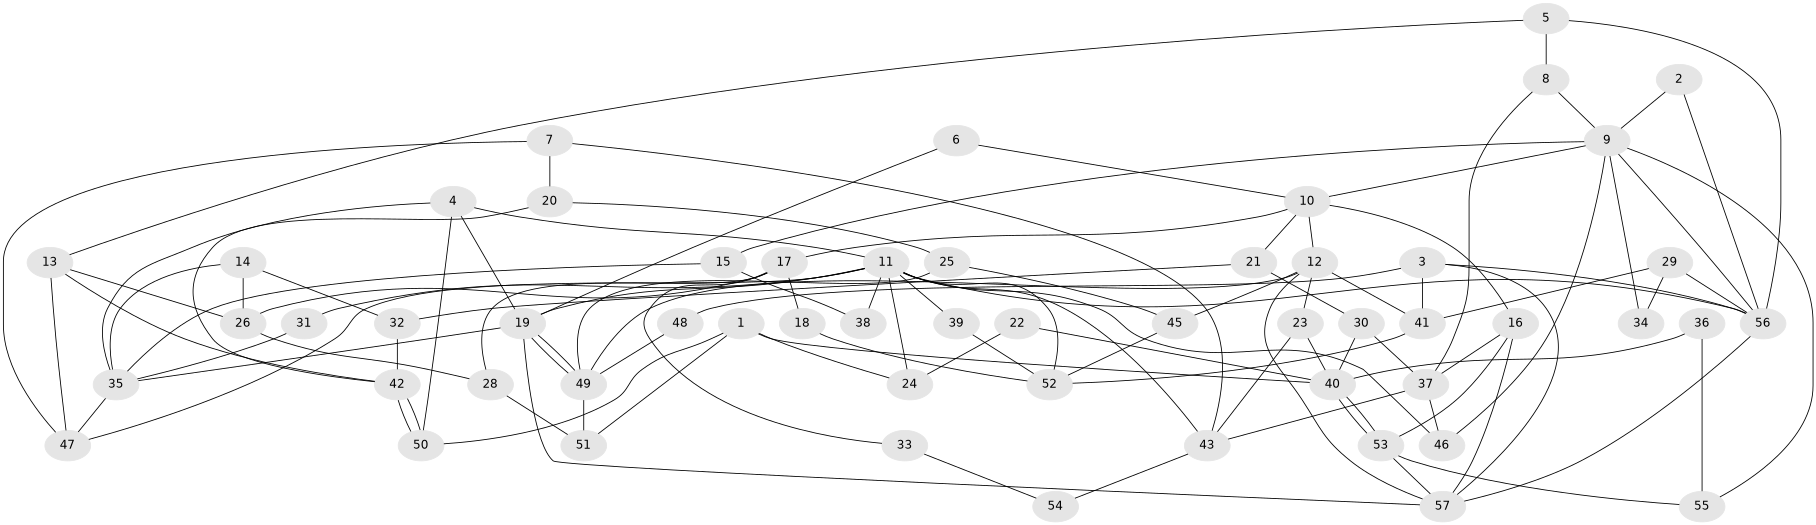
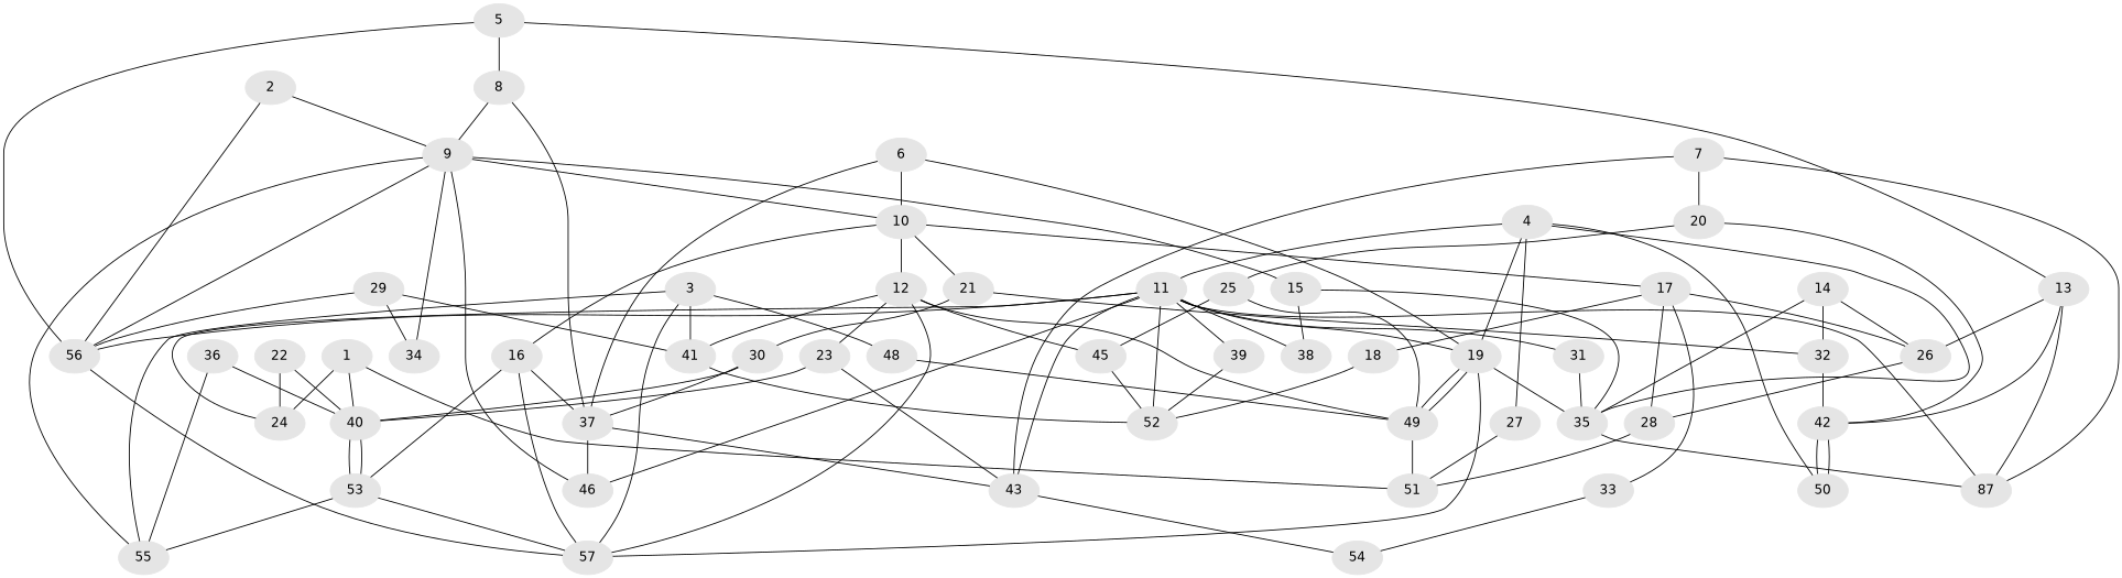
  graph {
    fontname="DejaVu Sans"
    node [color=gray90 fontname="DejaVu Sans" style=filled]
    edge [fontname="DejaVu Sans"]
    1
    24
    40
    50
    51
    53
    2
    9
    56
    55
    10
    15
    34
    46
    57
    3
    41
    48
    52
    49
    4
    11
    19
+   27
    35
    43
-   47
+   47 [label=87]
    31
    38
    39
    5
    8
    13
    37
    26
    42
    6
    12
    16
    17
    21
    7
    20
    25
    54
    23
    45
    18
    28
    33
    32
    30
    14
    22
    29
    36
    1 -- 24
    1 -- 40
-   1 -- 50
    1 -- 51
    40 -- 53
    40 -- 53
    53 -- 55
    53 -- 57
    2 -- 9
    2 -- 56
    9 -- 56
    9 -- 55
    9 -- 10
    9 -- 15
    9 -- 34
    9 -- 46
    56 -- 57
    10 -- 12
    10 -- 16
    10 -- 17
    10 -- 21
    15 -- 35
    15 -- 38
-   3 -- 56
+   3 -- 55
    3 -- 57
    3 -- 41
    3 -- 48
    41 -- 52
    48 -- 49
    49 -- 51
    4 -- 50
    4 -- 11
    4 -- 19
+   4 -- 27
    4 -- 35
    11 -- 24
    11 -- 56
    11 -- 46
    11 -- 52
    11 -- 19
    11 -- 43
    11 -- 47
    11 -- 31
    11 -- 38
    11 -- 39
    19 -- 57
    19 -- 49
    19 -- 49
    19 -- 35
+   27 -- 51
    35 -- 47
    43 -- 54
    31 -- 35
    39 -- 52
    5 -- 56
    5 -- 8
    5 -- 13
    8 -- 9
    8 -- 37
    13 -- 47
    13 -- 26
    13 -- 42
    37 -- 46
    37 -- 43
    26 -- 28
    42 -- 50
    42 -- 50
    6 -- 10
    6 -- 19
+   6 -- 37
    12 -- 57
    12 -- 41
    12 -- 49
    12 -- 23
    12 -- 45
    16 -- 53
    16 -- 57
    16 -- 37
    17 -- 26
    17 -- 18
    17 -- 28
    17 -- 33
    21 -- 32
    21 -- 30
    7 -- 43
    7 -- 47
    7 -- 20
    20 -- 42
    20 -- 25
    25 -- 49
    25 -- 45
    23 -- 40
    23 -- 43
    45 -- 52
    18 -- 52
    28 -- 51
    33 -- 54
    32 -- 42
    30 -- 40
    30 -- 37
    14 -- 35
    14 -- 26
    14 -- 32
    22 -- 24
    22 -- 40
    29 -- 56
    29 -- 34
    29 -- 41
    36 -- 40
    36 -- 55
  }
